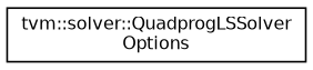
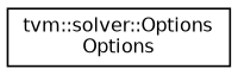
  digraph {
    rankdir=TB
-   n1 [color=black fillcolor=white fontname=Helvetica fontsize=10 height=0.2 label="tvm::solver::QuadprogLSSolver\lOptions" shape=record style=filled width=0.4]
+   n1 [color=black fillcolor=white fontname=Helvetica fontsize=10 height=0.2 label="tvm::solver::Options\lOptions" shape=record style=filled width=0.4]
  }
